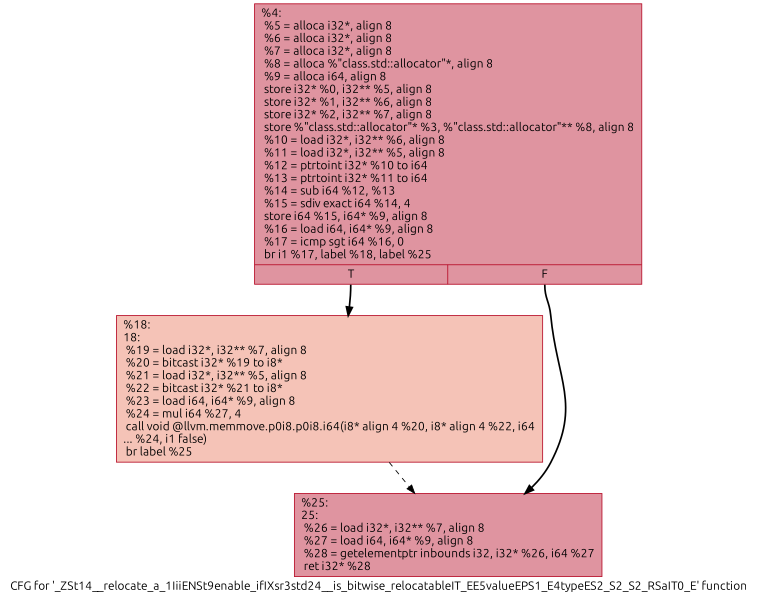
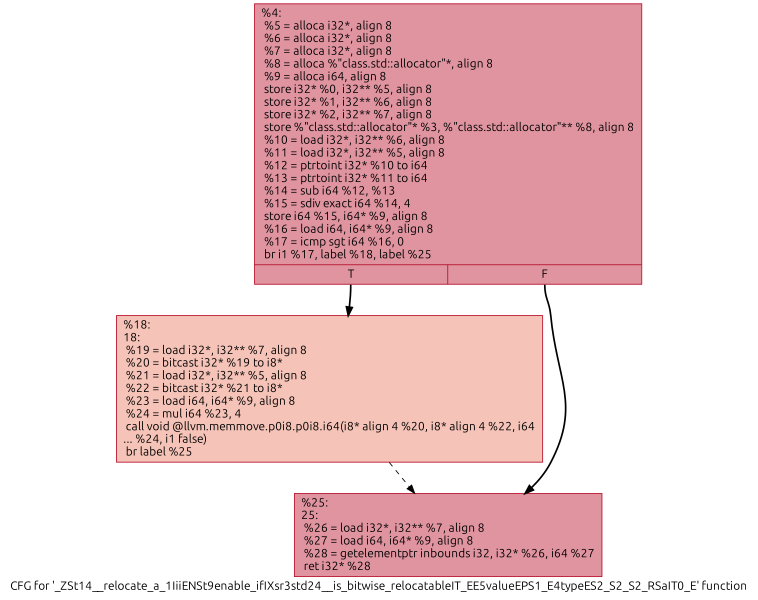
  digraph {
    label="CFG for '_ZSt14__relocate_a_1IiiENSt9enable_ifIXsr3std24__is_bitwise_relocatableIT_EE5valueEPS1_E4typeES2_S2_S2_RSaIT0_E' function"
    fontname=Ubuntu
    node [color="#b70d28ff" fillcolor="#b70d2870" shape=record style=filled fontname=Ubuntu]
    edge [style=bold fontname=Ubuntu]
    n1 [label="{%4:\l  %5 = alloca i32*, align 8\l  %6 = alloca i32*, align 8\l  %7 = alloca i32*, align 8\l  %8 = alloca %\"class.std::allocator\"*, align 8\l  %9 = alloca i64, align 8\l  store i32* %0, i32** %5, align 8\l  store i32* %1, i32** %6, align 8\l  store i32* %2, i32** %7, align 8\l  store %\"class.std::allocator\"* %3, %\"class.std::allocator\"** %8, align 8\l  %10 = load i32*, i32** %6, align 8\l  %11 = load i32*, i32** %5, align 8\l  %12 = ptrtoint i32* %10 to i64\l  %13 = ptrtoint i32* %11 to i64\l  %14 = sub i64 %12, %13\l  %15 = sdiv exact i64 %14, 4\l  store i64 %15, i64* %9, align 8\l  %16 = load i64, i64* %9, align 8\l  %17 = icmp sgt i64 %16, 0\l  br i1 %17, label %18, label %25\l|{<s0>T|<s1>F}}"]
-   n2 [fillcolor="#e8765c70" label="{%18:\l18:                                               \l  %19 = load i32*, i32** %7, align 8\l  %20 = bitcast i32* %19 to i8*\l  %21 = load i32*, i32** %5, align 8\l  %22 = bitcast i32* %21 to i8*\l  %23 = load i64, i64* %9, align 8\l  %24 = mul i64 %27, 4\l  call void @llvm.memmove.p0i8.p0i8.i64(i8* align 4 %20, i8* align 4 %22, i64\l... %24, i1 false)\l  br label %25\l}"]
+   n2 [fillcolor="#e8765c70" label="{%18:\l18:                                               \l  %19 = load i32*, i32** %7, align 8\l  %20 = bitcast i32* %19 to i8*\l  %21 = load i32*, i32** %5, align 8\l  %22 = bitcast i32* %21 to i8*\l  %23 = load i64, i64* %9, align 8\l  %24 = mul i64 %23, 4\l  call void @llvm.memmove.p0i8.p0i8.i64(i8* align 4 %20, i8* align 4 %22, i64\l... %24, i1 false)\l  br label %25\l}"]
    n3 [label="{%25:\l25:                                               \l  %26 = load i32*, i32** %7, align 8\l  %27 = load i64, i64* %9, align 8\l  %28 = getelementptr inbounds i32, i32* %26, i64 %27\l  ret i32* %28\l}"]
    n1 -> n2 [tailport=s0]
    n1 -> n3 [tailport=s1]
    n2 -> n3 [style=dashed]
  }
